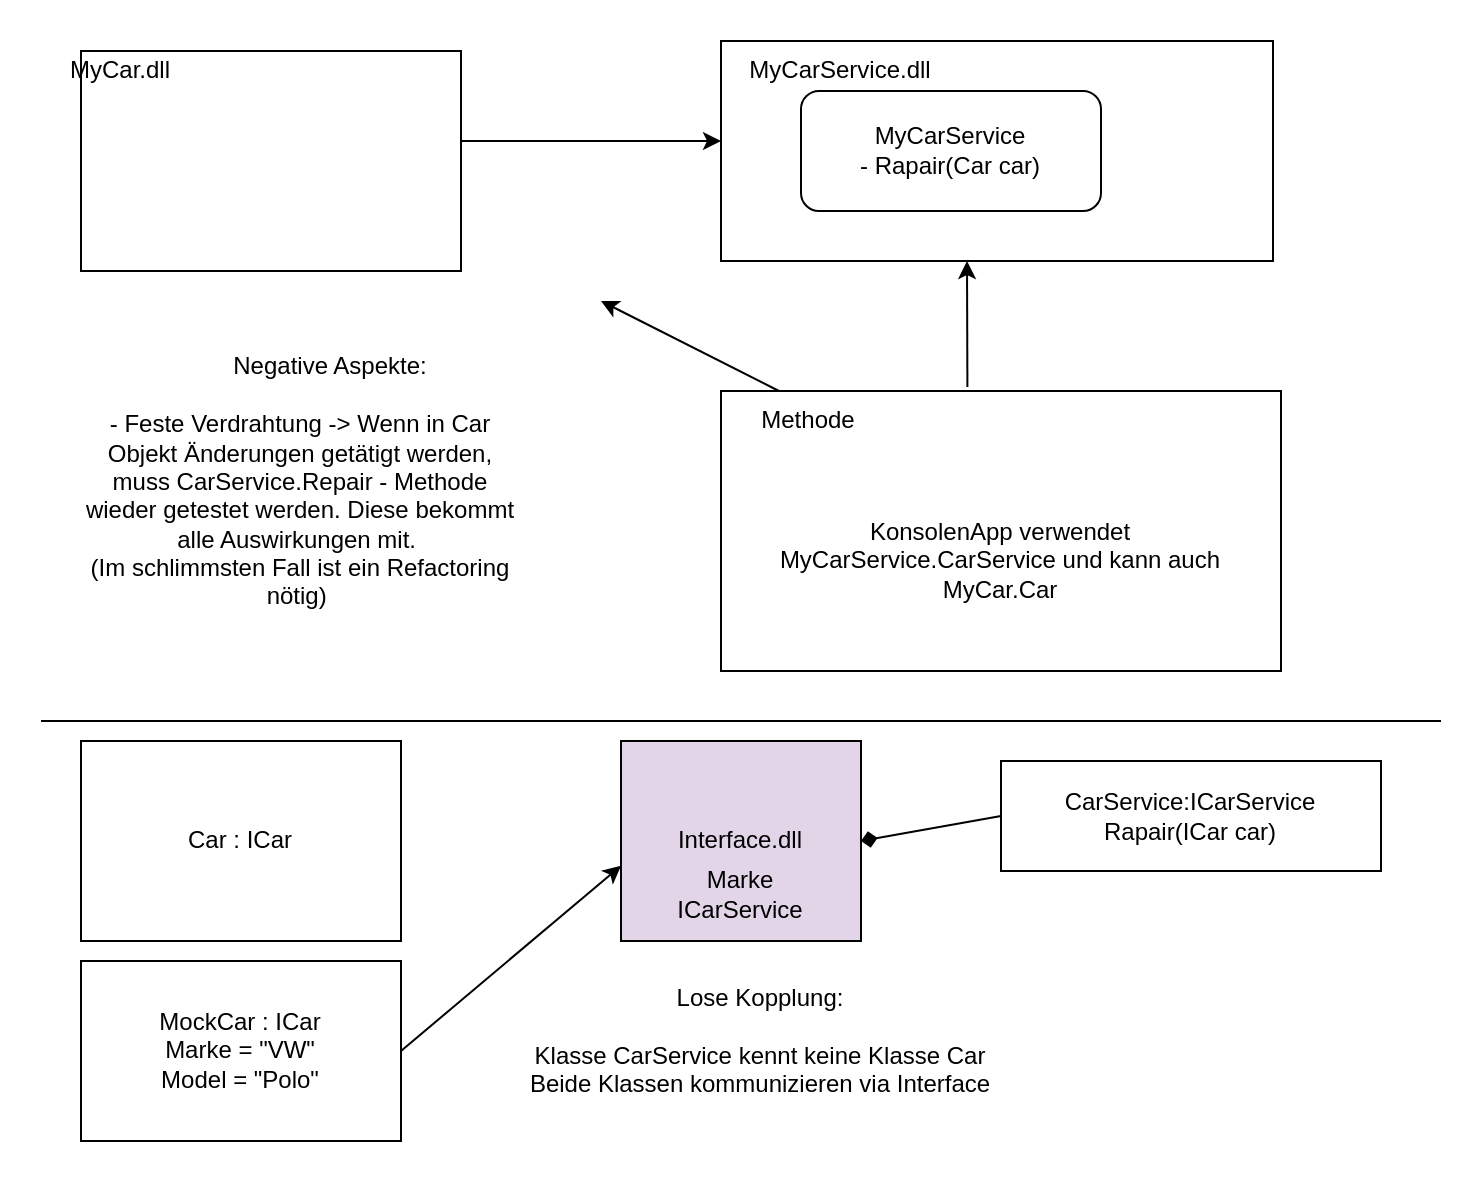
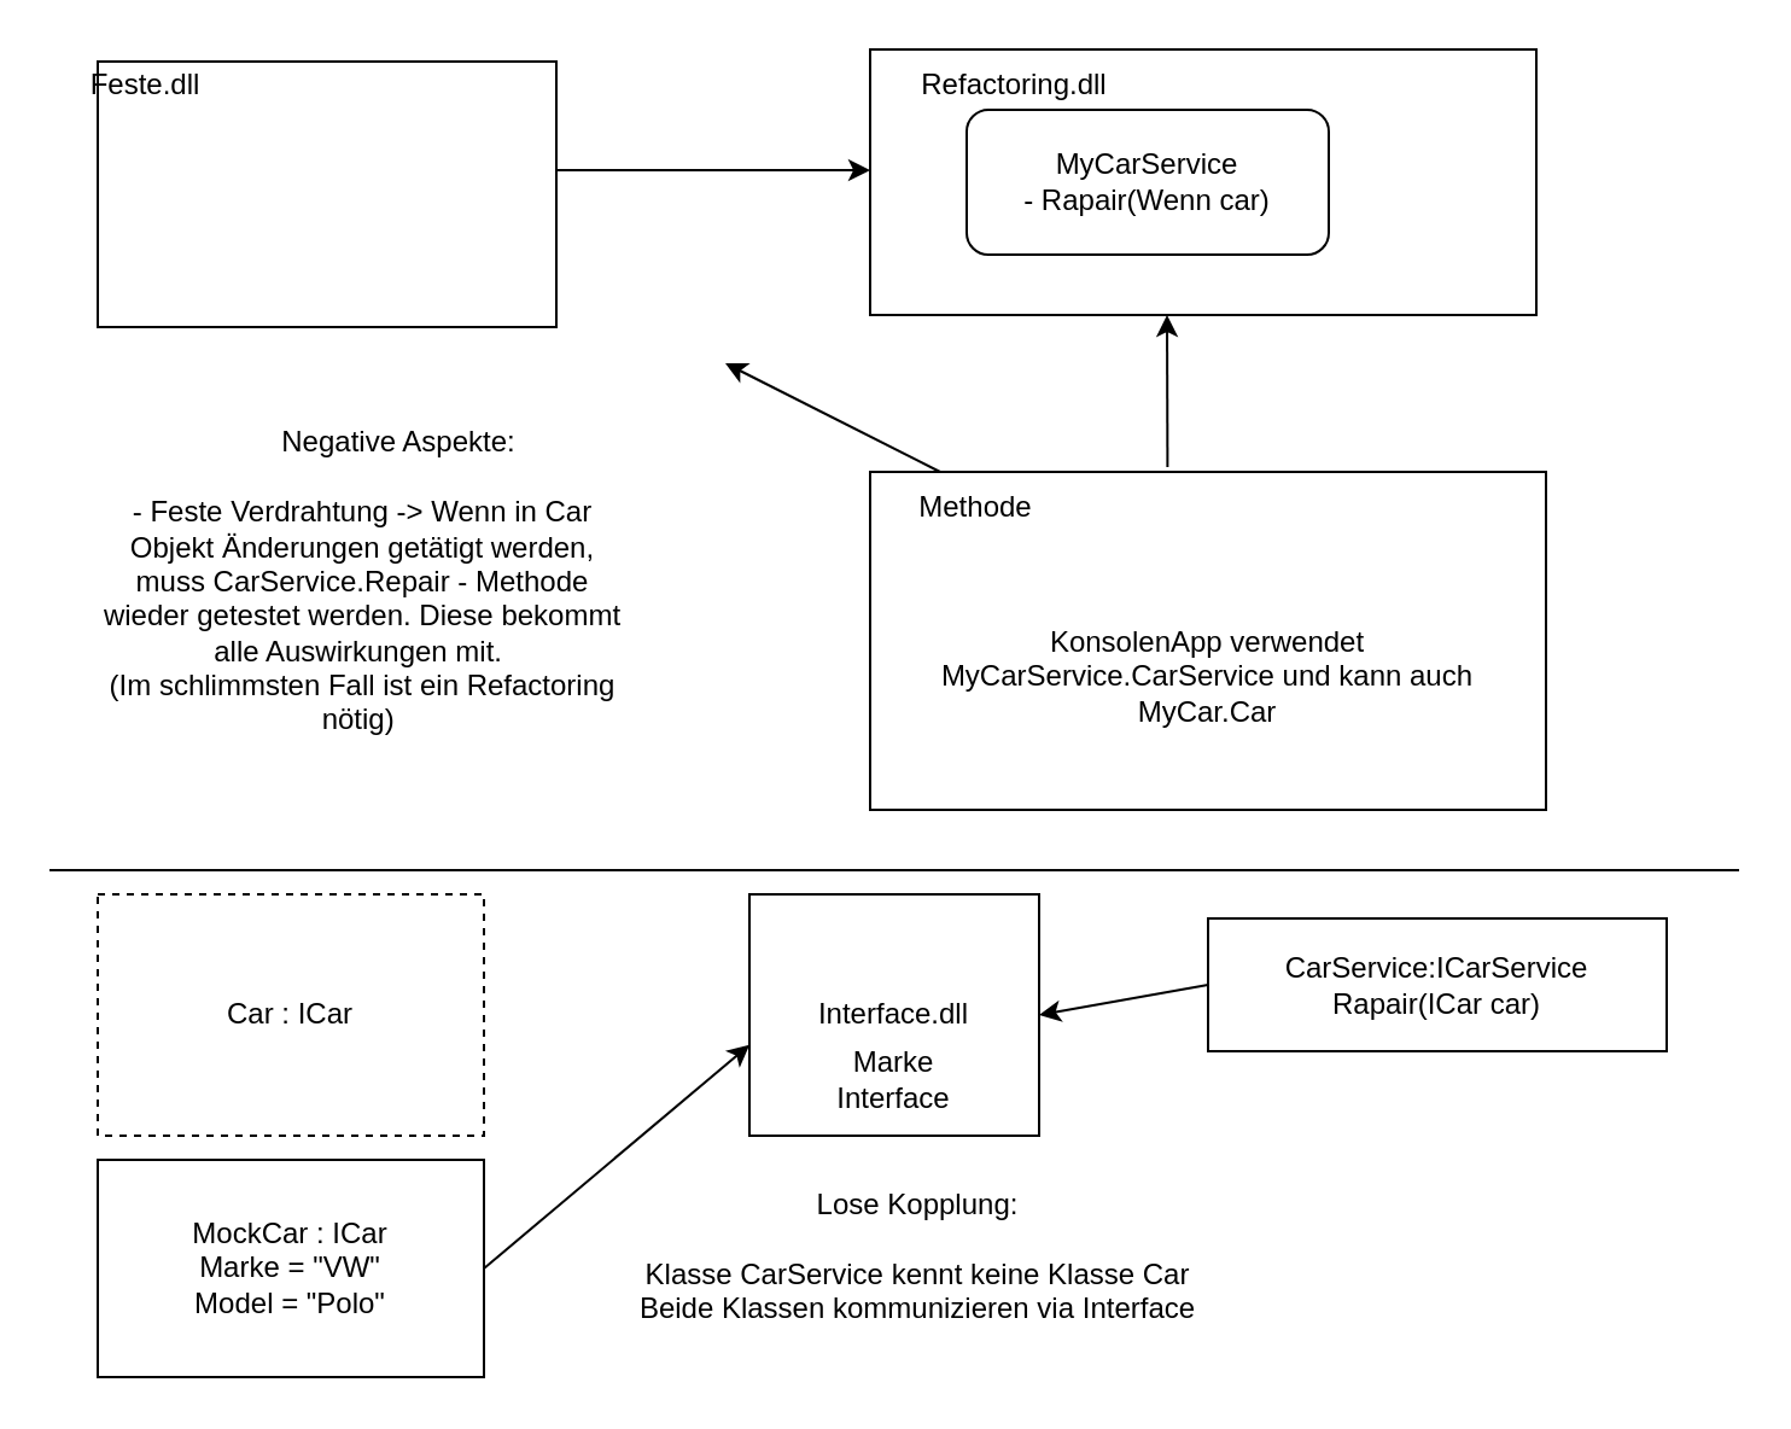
  <mxCell id="0" />
  <mxCell id="1" parent="0" />
  <mxCell id="2" value="" style="rounded=0;whiteSpace=wrap;html=1;" vertex="1" parent="1"><mxGeometry x="40" y="25" width="190" height="110" as="geometry" /></mxCell>
  <mxCell id="3" value="" style="rounded=0;whiteSpace=wrap;html=1;" vertex="1" parent="1"><mxGeometry x="360" y="20" width="276" height="110" as="geometry" /></mxCell>
- <mxCell id="4" value="MyCar.dll" style="text;html=1;strokeColor=none;fillColor=none;align=center;verticalAlign=middle;whiteSpace=wrap;rounded=0;" vertex="1" parent="1"><mxGeometry x="30" y="20" width="60" height="30" as="geometry" /></mxCell>
- <mxCell id="5" value="MyCarService.dll" style="text;html=1;strokeColor=none;fillColor=none;align=center;verticalAlign=middle;whiteSpace=wrap;rounded=0;" vertex="1" parent="1"><mxGeometry x="390" y="20" width="60" height="30" as="geometry" /></mxCell>
- <mxCell id="6" value="MyCarService&lt;br&gt;- Rapair(Car car)" style="rounded=1;whiteSpace=wrap;html=1;" vertex="1" parent="1"><mxGeometry x="400" y="45" width="150" height="60" as="geometry" /></mxCell>
+ <mxCell id="4" value="Feste.dll" style="text;html=1;strokeColor=none;fillColor=none;align=center;verticalAlign=middle;whiteSpace=wrap;rounded=0;" vertex="1" parent="1"><mxGeometry x="30" y="20" width="60" height="30" as="geometry" /></mxCell>
+ <mxCell id="5" value="Refactoring.dll" style="text;html=1;strokeColor=none;fillColor=none;align=center;verticalAlign=middle;whiteSpace=wrap;rounded=0;" vertex="1" parent="1"><mxGeometry x="390" y="20" width="60" height="30" as="geometry" /></mxCell>
+ <mxCell id="6" value="MyCarService&lt;br&gt;- Rapair(Wenn car)" style="rounded=1;whiteSpace=wrap;html=1;" vertex="1" parent="1"><mxGeometry x="400" y="45" width="150" height="60" as="geometry" /></mxCell>
  <mxCell id="7" value="" style="endArrow=classic;html=1;rounded=0;" edge="1" parent="1"><mxGeometry width="50" height="50" relative="1" as="geometry"><mxPoint x="230" y="70" as="sourcePoint" /><mxPoint x="360" y="70" as="targetPoint" /></mxGeometry></mxCell>
  <mxCell id="8" value="" style="rounded=0;whiteSpace=wrap;html=1;" vertex="1" parent="1"><mxGeometry x="360" y="195" width="280" height="140" as="geometry" /></mxCell>
  <mxCell id="9" value="Methode" style="text;html=1;strokeColor=none;fillColor=none;align=center;verticalAlign=middle;whiteSpace=wrap;rounded=0;" vertex="1" parent="1"><mxGeometry x="374" y="195" width="60" height="30" as="geometry" /></mxCell>
  <mxCell id="10" value="" style="endArrow=classic;html=1;rounded=0;exitX=0.44;exitY=-0.014;exitDx=0;exitDy=0;exitPerimeter=0;" edge="1" parent="1" source="8"><mxGeometry width="50" height="50" relative="1" as="geometry"><mxPoint x="410" y="230" as="sourcePoint" /><mxPoint x="483" y="130" as="targetPoint" /></mxGeometry></mxCell>
  <mxCell id="11" value="KonsolenApp verwendet MyCarService.CarService und kann auch MyCar.Car" style="text;html=1;strokeColor=none;fillColor=none;align=center;verticalAlign=middle;whiteSpace=wrap;rounded=0;" vertex="1" parent="1"><mxGeometry x="370" y="240" width="260" height="80" as="geometry" /></mxCell>
  <mxCell id="12" value="Negative Aspekte:" style="text;html=1;strokeColor=none;fillColor=none;align=center;verticalAlign=middle;whiteSpace=wrap;rounded=0;" vertex="1" parent="1"><mxGeometry x="50" y="175" width="230" height="15" as="geometry" /></mxCell>
  <mxCell id="13" value="- Feste Verdrahtung -&amp;gt; Wenn in Car Objekt Änderungen getätigt werden, muss CarService.Repair - Methode wieder getestet werden. Diese bekommt alle Auswirkungen mit.&amp;nbsp;&lt;br&gt;(Im schlimmsten Fall ist ein Refactoring nötig)&amp;nbsp;" style="text;html=1;strokeColor=none;fillColor=none;align=center;verticalAlign=middle;whiteSpace=wrap;rounded=0;" vertex="1" parent="1"><mxGeometry x="40" y="200" width="220" height="110" as="geometry" /></mxCell>
  <mxCell id="14" value="" style="endArrow=none;html=1;rounded=0;" edge="1" parent="1"><mxGeometry width="50" height="50" relative="1" as="geometry"><mxPoint y="360" as="sourcePoint" x="20" /><mxPoint x="720" y="360" as="targetPoint" /></mxGeometry></mxCell>
- <mxCell id="15" value="Interface.dll" style="rounded=0;whiteSpace=wrap;html=1;fillColor=#e1d5e7;" vertex="1" parent="1"><mxGeometry x="310" y="370" width="120" height="100" as="geometry" /></mxCell>
+ <mxCell id="15" value="Interface.dll" style="rounded=0;whiteSpace=wrap;html=1;" vertex="1" parent="1"><mxGeometry x="310" y="370" width="120" height="100" as="geometry" /></mxCell>
  <mxCell id="16" value="Marke" style="text;html=1;strokeColor=none;fillColor=none;align=center;verticalAlign=middle;whiteSpace=wrap;rounded=0;" vertex="1" parent="1"><mxGeometry x="340" y="430" width="60" height="20" as="geometry" /></mxCell>
- <mxCell id="17" value="ICarService" style="text;html=1;strokeColor=none;fillColor=none;align=center;verticalAlign=middle;whiteSpace=wrap;rounded=0;" vertex="1" parent="1"><mxGeometry x="340" y="440" width="60" height="30" as="geometry" /></mxCell>
- <mxCell id="18" value="Car : ICar" style="rounded=0;whiteSpace=wrap;html=1;" vertex="1" parent="1"><mxGeometry x="40" y="370" width="160" height="100" as="geometry" /></mxCell>
+ <mxCell id="17" value="Interface" style="text;html=1;strokeColor=none;fillColor=none;align=center;verticalAlign=middle;whiteSpace=wrap;rounded=0;" vertex="1" parent="1"><mxGeometry x="340" y="440" width="60" height="30" as="geometry" /></mxCell>
+ <mxCell id="18" value="Car : ICar" style="rounded=0;whiteSpace=wrap;html=1;dashed=1;" vertex="1" parent="1"><mxGeometry x="40" y="370" width="160" height="100" as="geometry" /></mxCell>
  <mxCell id="19" value="CarService:ICarService&lt;br&gt;Rapair(ICar car)" style="rounded=0;whiteSpace=wrap;html=1;" vertex="1" parent="1"><mxGeometry x="500" y="380" width="190" height="55" as="geometry" /></mxCell>
- <mxCell id="20" value="" style="endArrow=diamond;html=1;rounded=0;exitX=0;exitY=0.5;exitDx=0;exitDy=0;entryX=1;entryY=0.5;entryDx=0;entryDy=0;" edge="1" parent="1" source="19" target="15"><mxGeometry width="50" height="50" relative="1" as="geometry"><mxPoint x="340" y="460" as="sourcePoint" /><mxPoint x="390" y="410" as="targetPoint" /></mxGeometry></mxCell>
+ <mxCell id="20" value="" style="endArrow=classic;html=1;rounded=0;exitX=0;exitY=0.5;exitDx=0;exitDy=0;entryX=1;entryY=0.5;entryDx=0;entryDy=0;" edge="1" parent="1" source="19" target="15"><mxGeometry width="50" height="50" relative="1" as="geometry"><mxPoint x="340" y="460" as="sourcePoint" /><mxPoint x="390" y="410" as="targetPoint" /></mxGeometry></mxCell>
  <mxCell id="21" value="Lose Kopplung:&lt;br&gt;&lt;br&gt;Klasse CarService kennt keine Klasse Car&lt;br&gt;Beide Klassen kommunizieren via Interface" style="text;html=1;strokeColor=none;fillColor=none;align=center;verticalAlign=middle;whiteSpace=wrap;rounded=0;" vertex="1" parent="1"><mxGeometry x="260" y="490" width="240" height="60" as="geometry" /></mxCell>
  <mxCell id="22" value="MockCar : ICar&lt;br&gt;Marke = &quot;VW&quot;&lt;br&gt;Model = &quot;Polo&quot;" style="rounded=0;whiteSpace=wrap;html=1;" vertex="1" parent="1"><mxGeometry x="40" y="480" width="160" height="90" as="geometry" /></mxCell>
  <mxCell id="23" value="" style="endArrow=classic;html=1;rounded=0;exitX=1;exitY=0.5;exitDx=0;exitDy=0;entryX=0;entryY=0.624;entryDx=0;entryDy=0;entryPerimeter=0;" edge="1" parent="1" source="22" target="15"><mxGeometry width="50" height="50" relative="1" as="geometry"><mxPoint x="340" y="470" as="sourcePoint" /><mxPoint x="390" y="420" as="targetPoint" /></mxGeometry></mxCell>
  <mxCell id="24" value="" style="endArrow=classic;html=1;rounded=0;exitX=0.25;exitY=0;exitDx=0;exitDy=0;" edge="1" parent="1" source="9"><mxGeometry width="50" height="50" relative="1" as="geometry"><mxPoint x="340" y="170" as="sourcePoint" /><mxPoint x="300" y="150" as="targetPoint" /></mxGeometry></mxCell>
